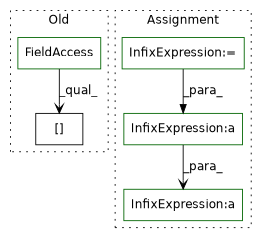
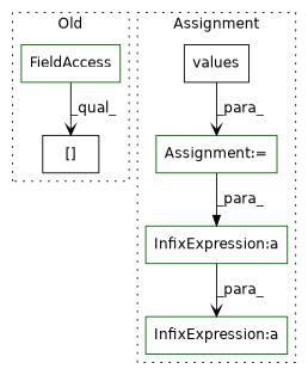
  digraph {
    fontname="DejaVu Sans"
    node [a=27 color=darkgreen fontname="DejaVu Sans" l=3 shape=box]
    edge [arrowhead=vee fontname="DejaVu Sans"]
    n1 [a=2 color=black l="25,1" label="[]" s="5787,5832"]
    n2 [a=22 l=24 label=FieldAccess s=5787]
-   n4 [a=7 l=1 label="InfixExpression:=" s=5711]
+   n3 [a=32 color=black l=8 label=values s=5754]
+   n4 [a=7 l=1 label="Assignment:=" s=5711]
    n5 [label="InfixExpression:a" s=5847]
    n6 [label="InfixExpression:a" s=5841]
    subgraph cluster_1 {
      label=Old
      style=dotted
      n1
      n2
    }
    subgraph cluster_2 {
      label=Assignment
      style=dotted
+     n3
      n4
      n5
      n6
    }
    n2 -> n1 [label=_qual_]
+   n3 -> n4 [label=_para_]
    n4 -> n6 [arrowhead=normal label=_para_]
    n6 -> n5 [label=_para_]
  }
